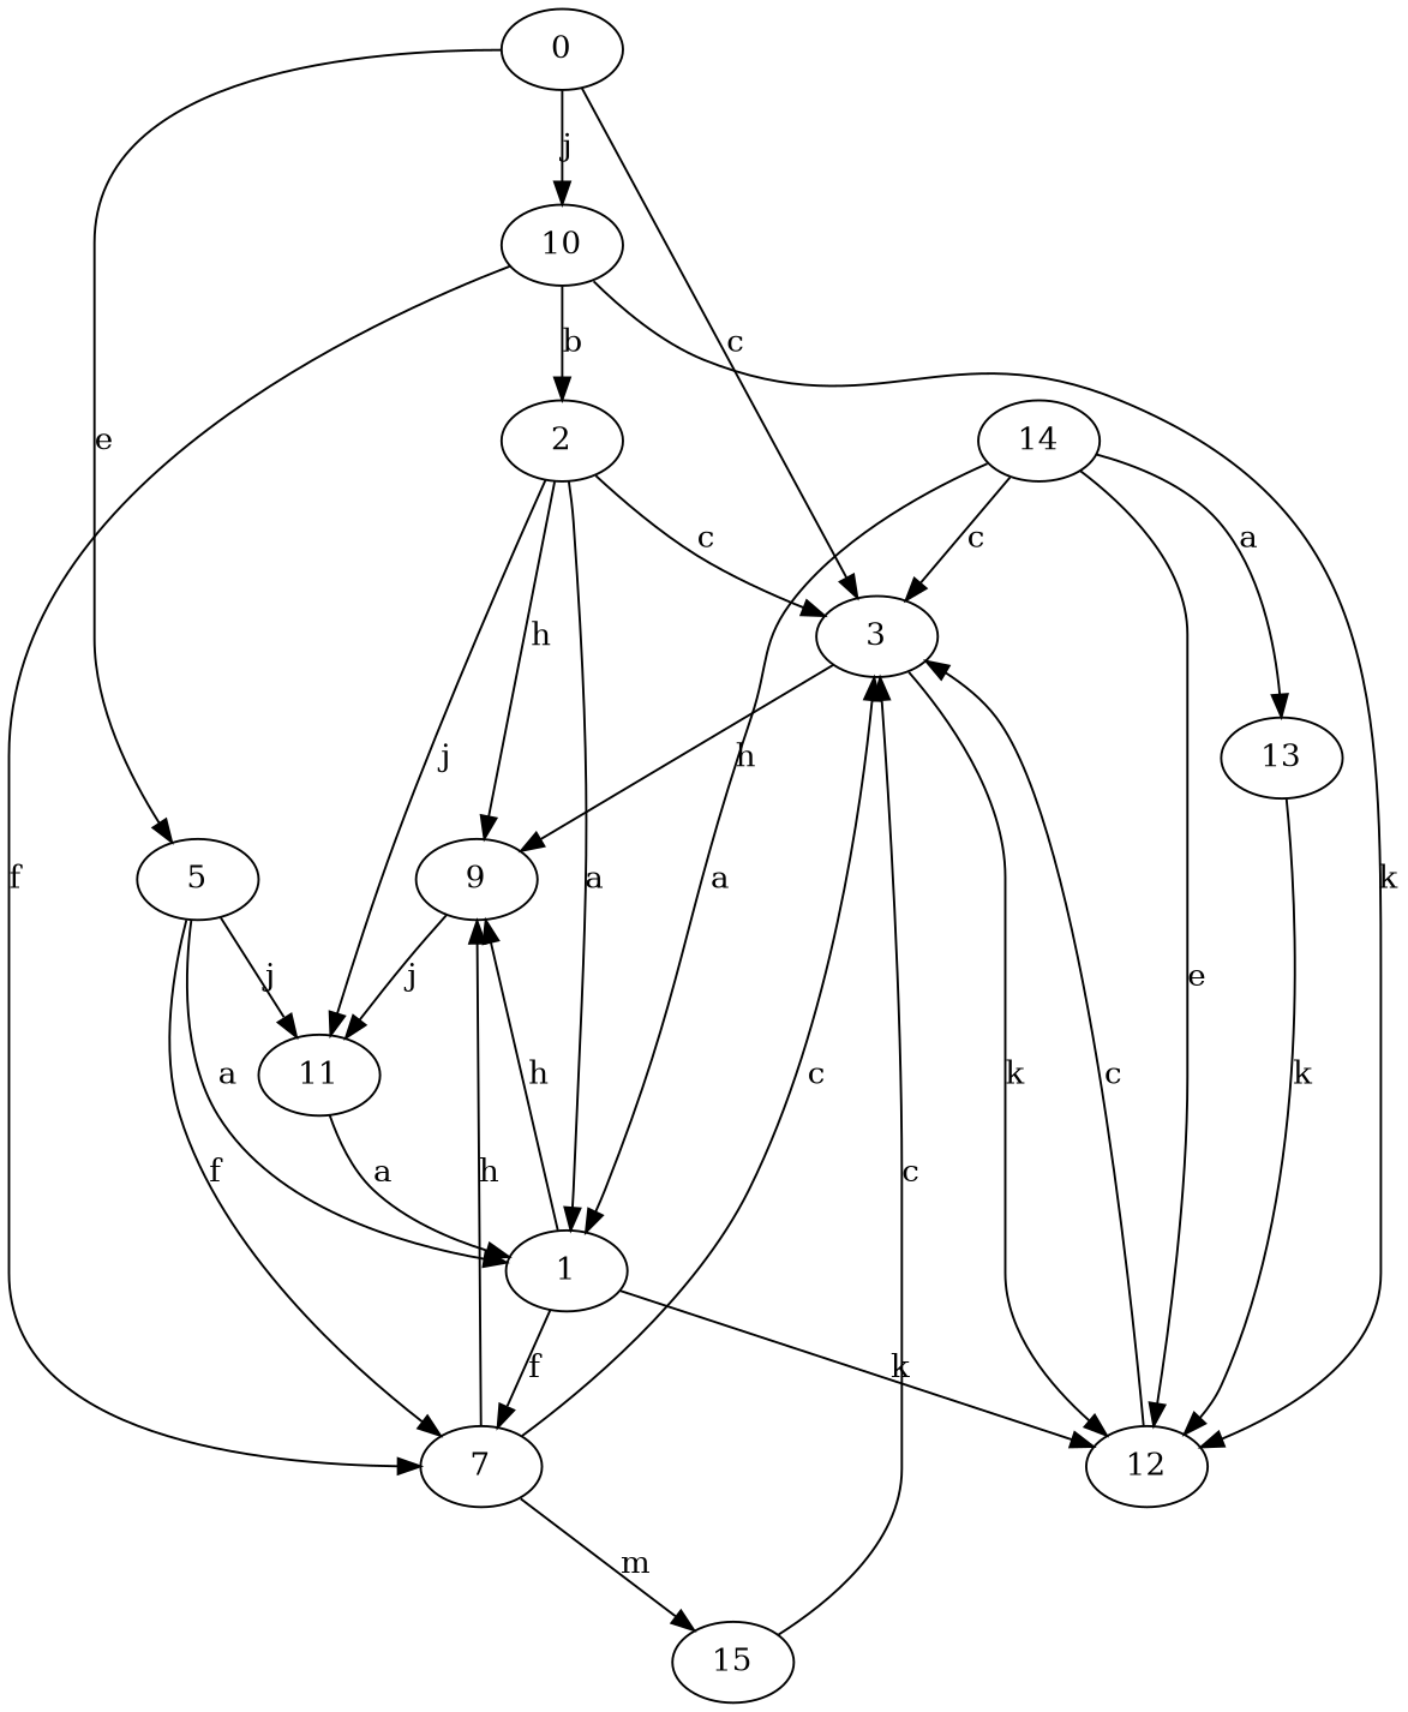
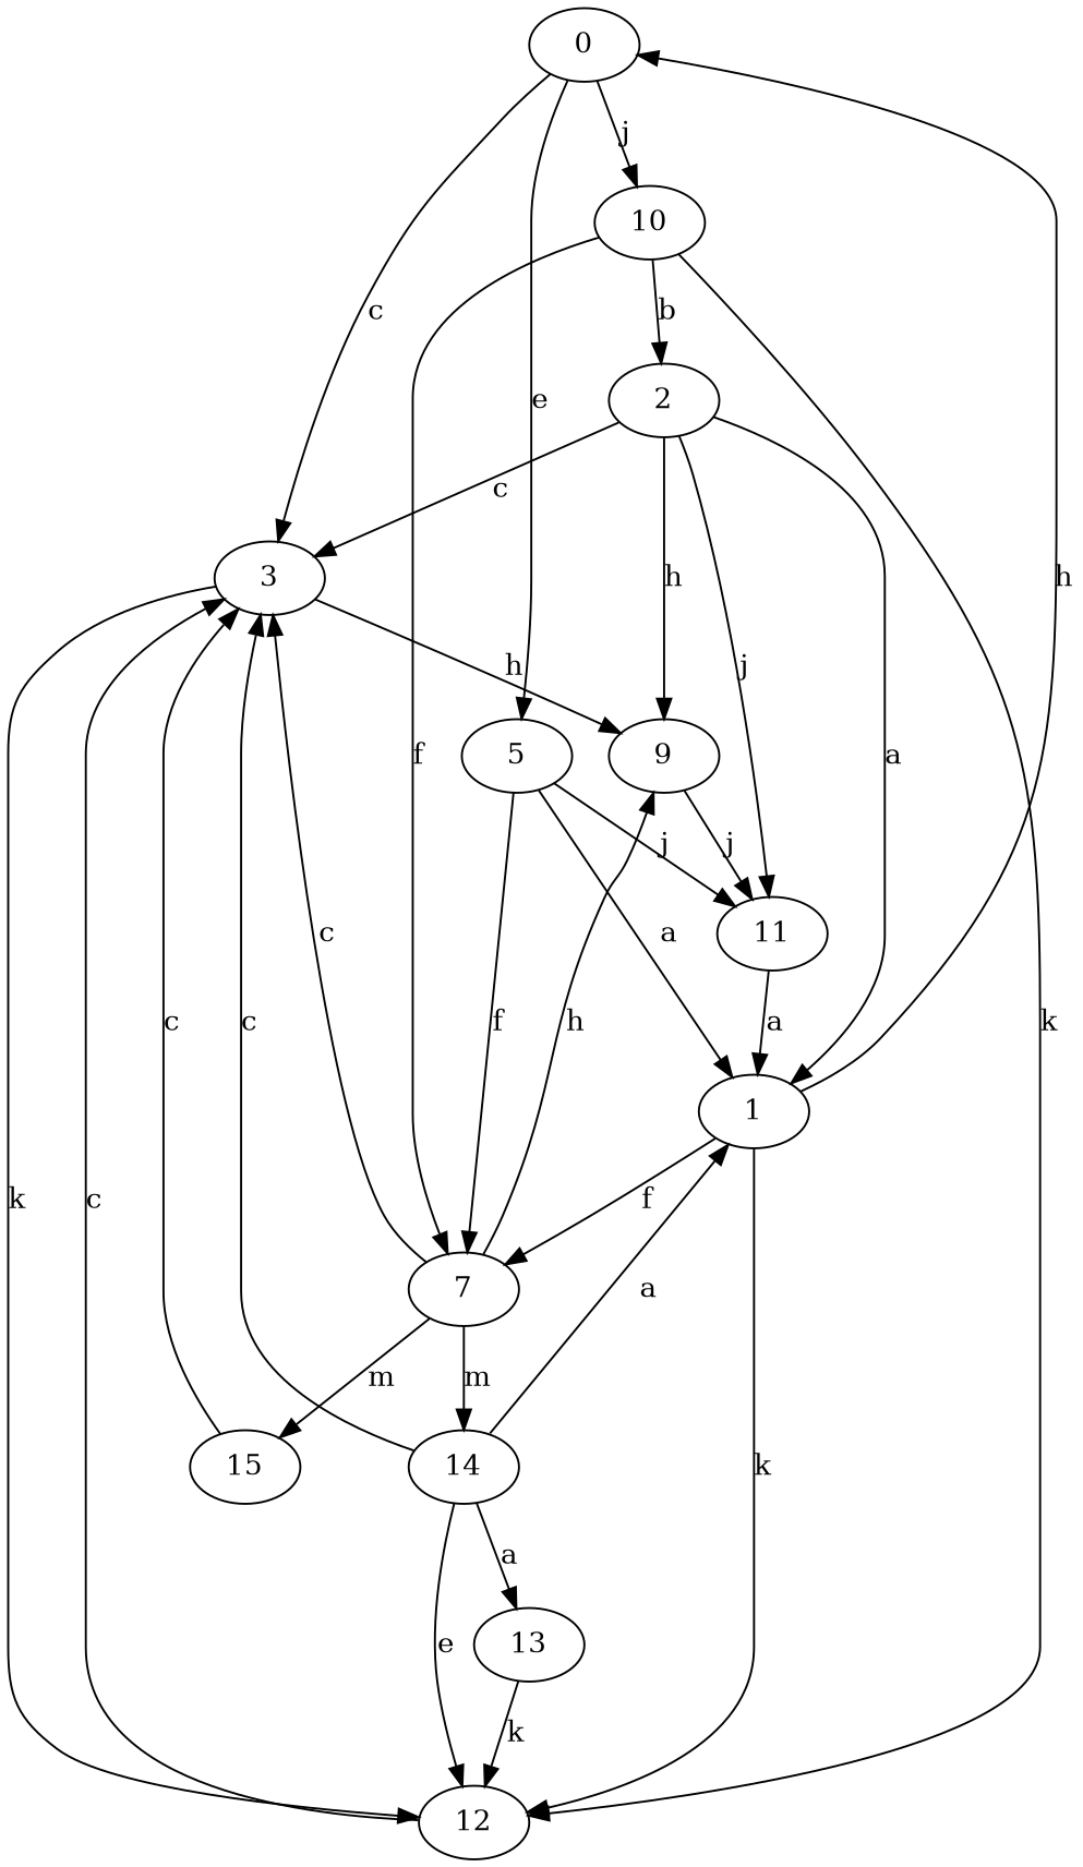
  strict digraph {
    0
    3
    5
    10
    9
    12
    7
    1
    11
    14
    15
    2
    13
    0 -> 3 [label=c]
    0 -> 5 [label=e]
    0 -> 10 [label=j]
    3 -> 9 [label=h]
    3 -> 12 [label=k]
    5 -> 7 [label=f]
    5 -> 1 [label=a]
    5 -> 11 [label=j]
    10 -> 12 [label=k]
    10 -> 7 [label=f]
    10 -> 2 [label=b]
    9 -> 11 [label=j]
    12 -> 3 [label=c]
    7 -> 3 [label=c]
    7 -> 9 [label=h]
+   7 -> 14 [label=m]
    7 -> 15 [label=m]
-   1 -> 9 [label=h]
+   1 -> 0 [label=h]
    1 -> 12 [label=k]
    1 -> 7 [label=f]
    11 -> 1 [label=a]
    14 -> 3 [label=c]
    14 -> 12 [label=e]
    14 -> 1 [label=a]
    14 -> 13 [label=a]
    15 -> 3 [label=c]
    2 -> 3 [label=c]
    2 -> 9 [label=h]
    2 -> 1 [label=a]
    2 -> 11 [label=j]
    13 -> 12 [label=k]
  }
